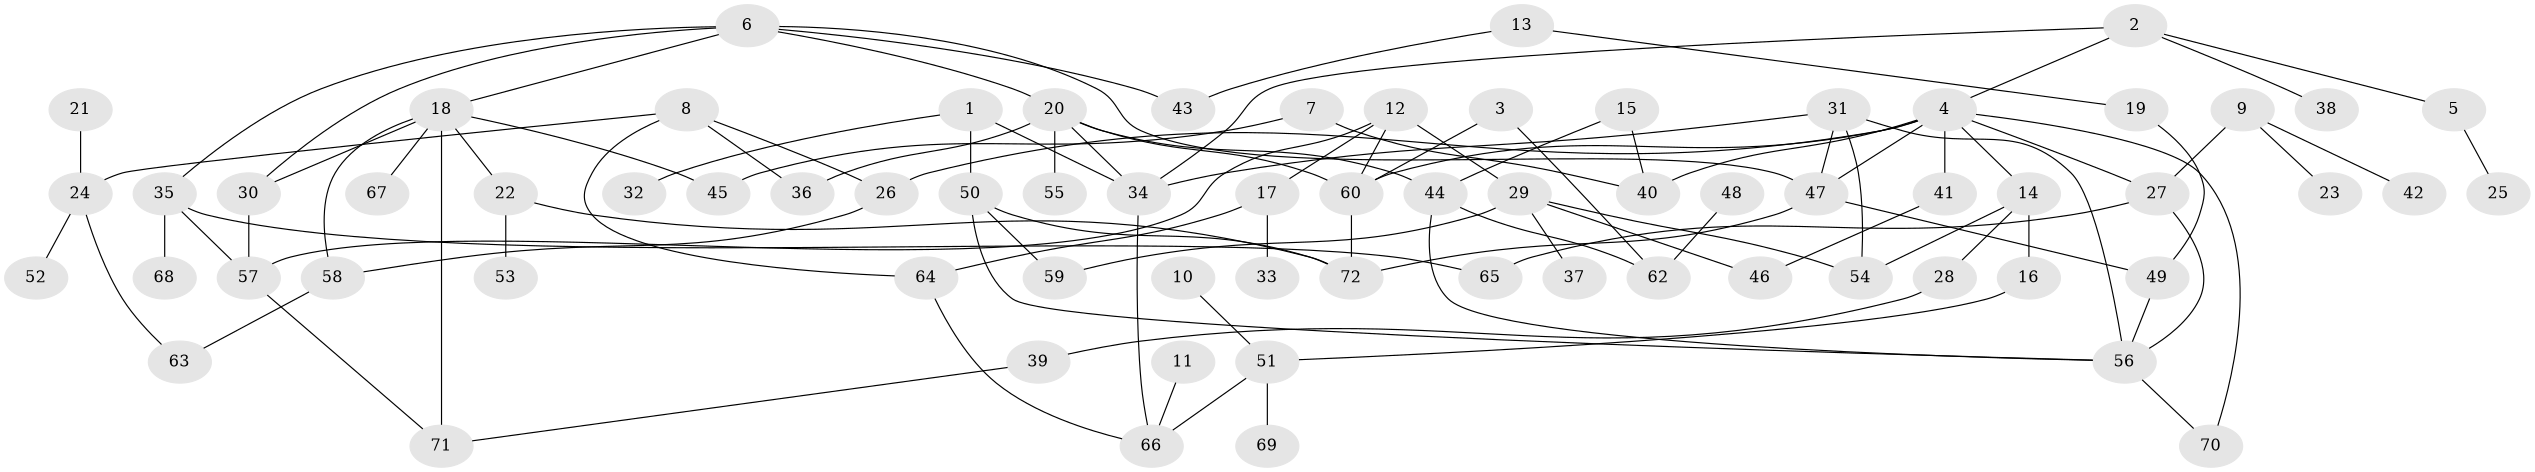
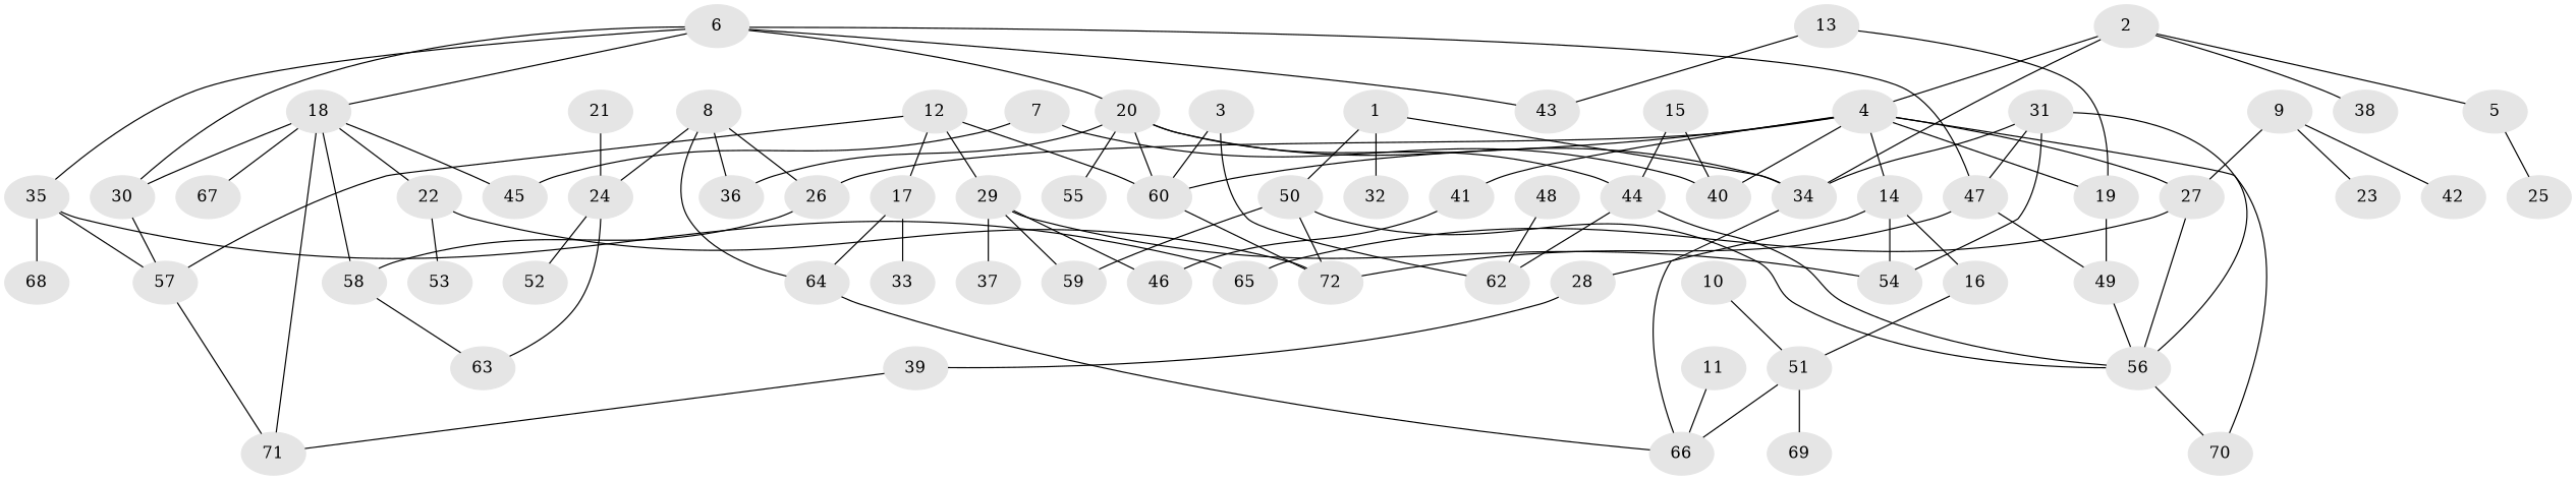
  graph {
    node [color=gray90 style=filled]
    edge [weight=1.0]
    1
    32
    34
    50
    66
    72
    56
    59
    2
    4
    5
    38
    60
    14
    19
    26
    27
    40
    41
    70
    25
    3
    62
    16
    28
    54
    49
    58
    65
    46
    6
    18
    20
    30
    35
    43
    47
    45
    22
    67
    71
    36
    44
    55
    57
    68
    7
    8
    24
    64
    52
    63
    9
    23
    42
    10
    51
    69
    11
    12
    17
    29
    33
    37
    13
    39
    15
    53
    21
    31
    48
    1 -- 32
    1 -- 34
    1 -- 50
    34 -- 66
    50 -- 72
    50 -- 56
    50 -- 59
    56 -- 70
    2 -- 34
    2 -- 4
    2 -- 5
    2 -- 38
    4 -- 60
    4 -- 14
-   4 -- 47
+   4 -- 19
    4 -- 26
    4 -- 27
    4 -- 40
    4 -- 41
    4 -- 70
    5 -- 25
    60 -- 72
    14 -- 16
    14 -- 28
    14 -- 54
    19 -- 49
    26 -- 58
    27 -- 56
    27 -- 65
    41 -- 46
    3 -- 60
    3 -- 62
    16 -- 51
    28 -- 39
    49 -- 56
    58 -- 63
    6 -- 18
    6 -- 20
    6 -- 30
    6 -- 35
    6 -- 43
    6 -- 47
    18 -- 58
    18 -- 30
    18 -- 45
    18 -- 22
    18 -- 67
    18 -- 71
    20 -- 34
    20 -- 60
    20 -- 36
    20 -- 44
    20 -- 55
    30 -- 57
    35 -- 65
    35 -- 57
    35 -- 68
    47 -- 72
    47 -- 49
    22 -- 72
    22 -- 53
    44 -- 56
    44 -- 62
    57 -- 71
    7 -- 40
    7 -- 45
    8 -- 26
    8 -- 36
    8 -- 24
    8 -- 64
    24 -- 52
    24 -- 63
    64 -- 66
    9 -- 27
    9 -- 23
    9 -- 42
    10 -- 51
    51 -- 66
    51 -- 69
    11 -- 66
    12 -- 60
    12 -- 57
    12 -- 17
    12 -- 29
    17 -- 64
    17 -- 33
    29 -- 59
    29 -- 54
    29 -- 46
    29 -- 37
    13 -- 19
    13 -- 43
    39 -- 71
    15 -- 40
    15 -- 44
    21 -- 24
    31 -- 34
    31 -- 56
    31 -- 54
    31 -- 47
    48 -- 62
  }
